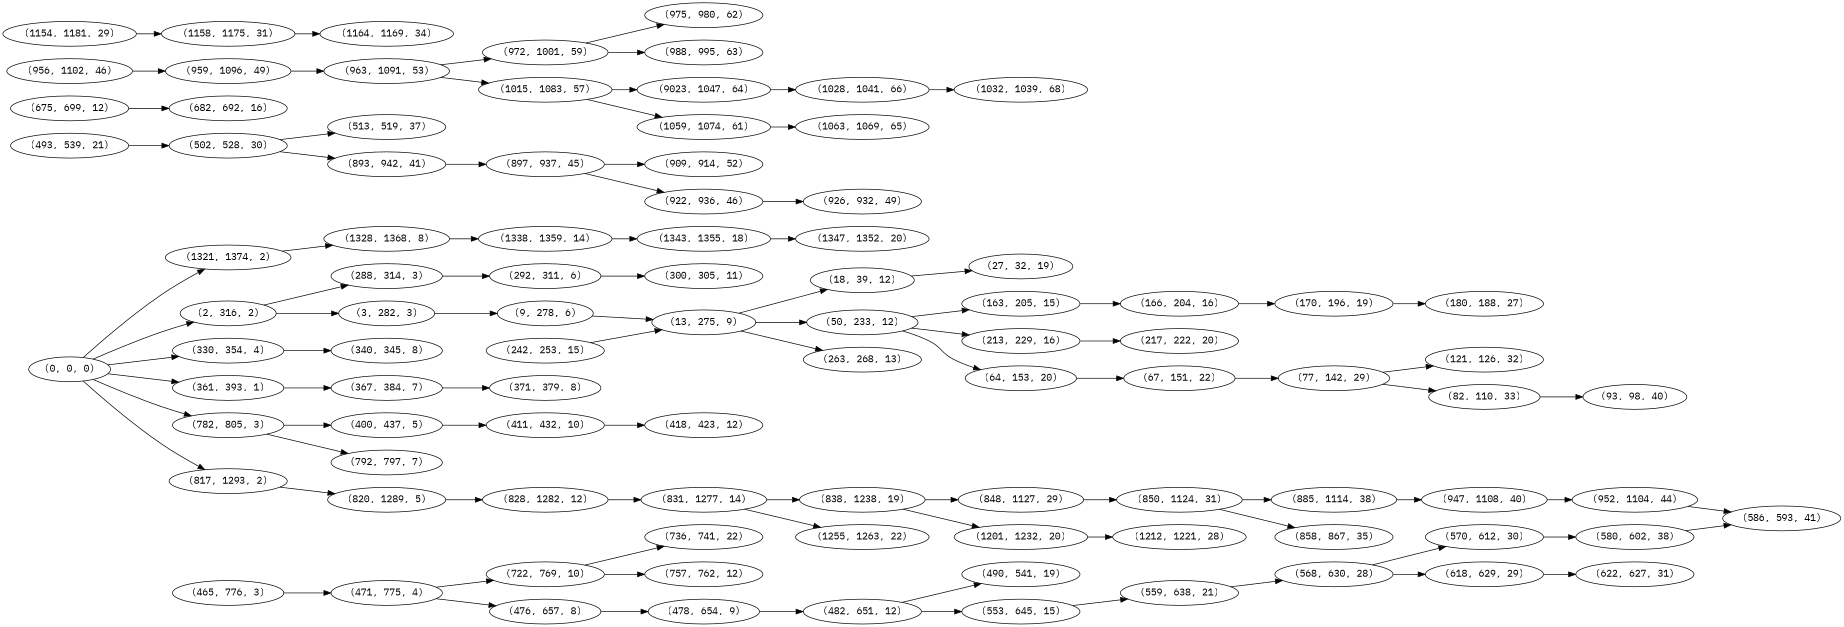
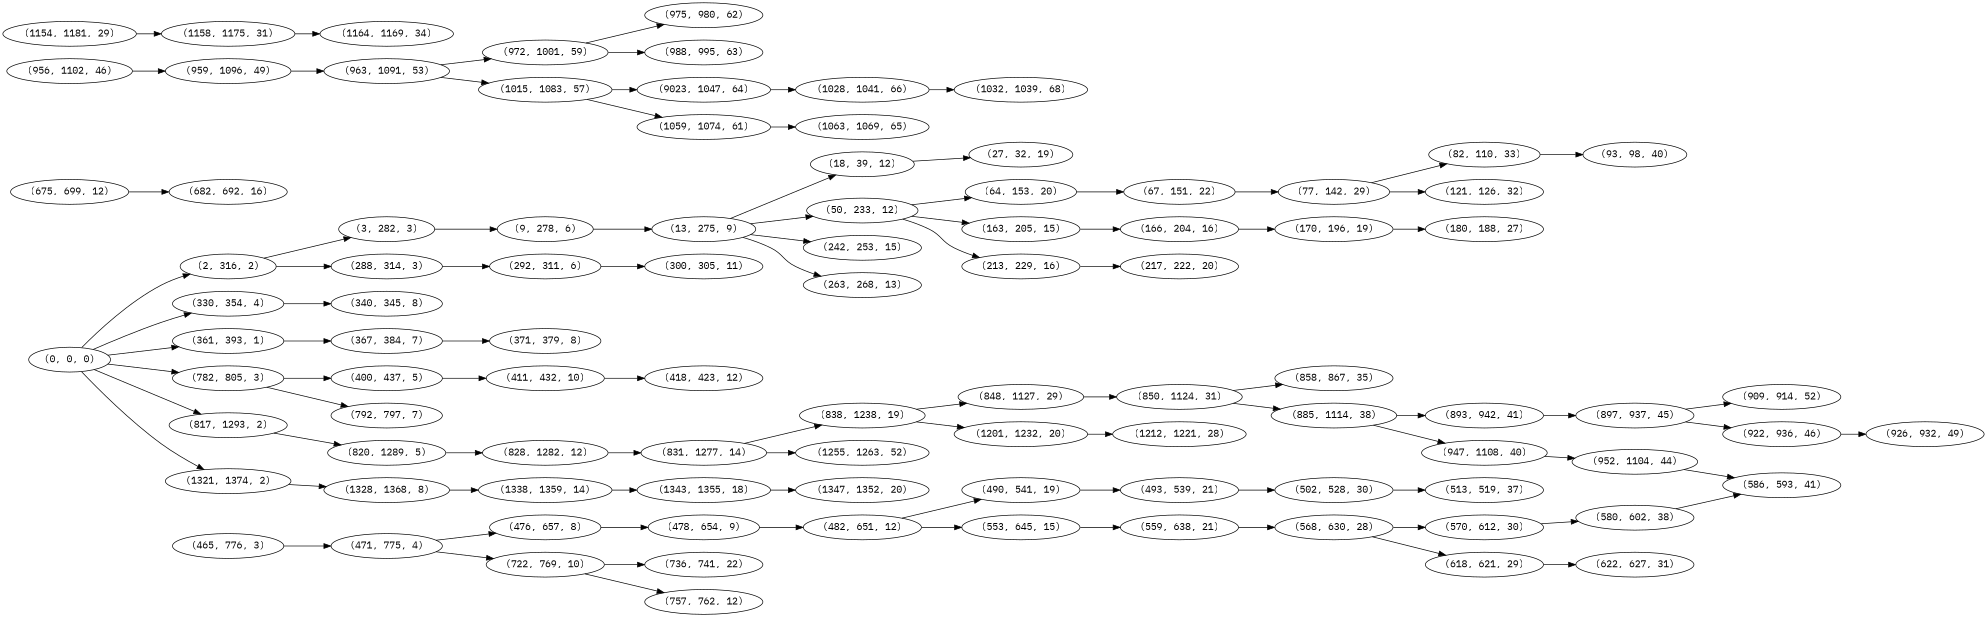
  digraph {
    fontname="IBM Plex Mono"
    rankdir=LR
    node [fontname="IBM Plex Mono"]
    edge [fontname="IBM Plex Mono"]
    "(0, 0, 0)"
    "(2, 316, 2)"
    "(330, 354, 4)"
    "(361, 393, 1)"
    "(782, 805, 3)"
    "(817, 1293, 2)"
    "(1321, 1374, 2)"
    "(3, 282, 3)"
    "(288, 314, 3)"
    "(340, 345, 8)"
    "(367, 384, 7)"
    "(400, 437, 5)"
    "(411, 432, 10)"
    "(465, 776, 3)"
    "(471, 775, 4)"
    "(792, 797, 7)"
    "(820, 1289, 5)"
    "(1328, 1368, 8)"
    "(9, 278, 6)"
    "(292, 311, 6)"
    "(13, 275, 9)"
    "(18, 39, 12)"
    "(50, 233, 12)"
    "(242, 253, 15)"
    "(263, 268, 13)"
    "(27, 32, 19)"
    "(64, 153, 20)"
    "(163, 205, 15)"
    "(213, 229, 16)"
    "(67, 151, 22)"
    "(166, 204, 16)"
    "(217, 222, 20)"
    "(77, 142, 29)"
    "(82, 110, 33)"
    "(121, 126, 32)"
    "(93, 98, 40)"
    "(170, 196, 19)"
    "(180, 188, 27)"
    "(300, 305, 11)"
    "(371, 379, 8)"
    "(418, 423, 12)"
    "(476, 657, 8)"
    "(722, 769, 10)"
    "(478, 654, 9)"
    "(736, 741, 22)"
    "(757, 762, 12)"
    "(482, 651, 12)"
    "(490, 541, 19)"
    "(553, 645, 15)"
    "(493, 539, 21)"
    "(559, 638, 21)"
    "(502, 528, 30)"
    "(513, 519, 37)"
    "(568, 630, 28)"
    "(570, 612, 30)"
-   "(618, 629, 29)"
+   "(618, 629, 29)" [label="(618, 621, 29)"]
    "(580, 602, 38)"
    "(622, 627, 31)"
    "(586, 593, 41)"
    "(675, 699, 12)"
    "(682, 692, 16)"
    "(828, 1282, 12)"
    "(831, 1277, 14)"
    "(838, 1238, 19)"
-   "(1255, 1263, 22)"
+   "(1255, 1263, 22)" [label="(1255, 1263, 52)"]
    "(848, 1127, 29)"
    "(1201, 1232, 20)"
    "(850, 1124, 31)"
    "(1212, 1221, 28)"
    "(858, 867, 35)"
    "(885, 1114, 38)"
    "(893, 942, 41)"
    "(947, 1108, 40)"
    "(897, 937, 45)"
    "(952, 1104, 44)"
    "(909, 914, 52)"
    "(922, 936, 46)"
    "(926, 932, 49)"
    "(956, 1102, 46)"
    "(959, 1096, 49)"
    "(963, 1091, 53)"
    "(972, 1001, 59)"
    "(1015, 1083, 57)"
    "(975, 980, 62)"
    "(988, 995, 63)"
    n86 [label="(9023, 1047, 64)"]
    "(1059, 1074, 61)"
    "(1028, 1041, 66)"
    "(1063, 1069, 65)"
    "(1032, 1039, 68)"
    "(1154, 1181, 29)"
    "(1158, 1175, 31)"
    "(1164, 1169, 34)"
    "(1338, 1359, 14)"
    "(1343, 1355, 18)"
    "(1347, 1352, 20)"
    "(0, 0, 0)" -> "(2, 316, 2)"
    "(0, 0, 0)" -> "(330, 354, 4)"
    "(0, 0, 0)" -> "(361, 393, 1)"
    "(0, 0, 0)" -> "(782, 805, 3)"
    "(0, 0, 0)" -> "(817, 1293, 2)"
    "(0, 0, 0)" -> "(1321, 1374, 2)"
    "(2, 316, 2)" -> "(3, 282, 3)"
    "(2, 316, 2)" -> "(288, 314, 3)"
    "(330, 354, 4)" -> "(340, 345, 8)"
    "(361, 393, 1)" -> "(367, 384, 7)"
    "(782, 805, 3)" -> "(400, 437, 5)"
    "(782, 805, 3)" -> "(792, 797, 7)"
    "(817, 1293, 2)" -> "(820, 1289, 5)"
    "(1321, 1374, 2)" -> "(1328, 1368, 8)"
    "(3, 282, 3)" -> "(9, 278, 6)"
    "(288, 314, 3)" -> "(292, 311, 6)"
    "(367, 384, 7)" -> "(371, 379, 8)"
    "(400, 437, 5)" -> "(411, 432, 10)"
    "(411, 432, 10)" -> "(418, 423, 12)"
    "(465, 776, 3)" -> "(471, 775, 4)"
    "(471, 775, 4)" -> "(476, 657, 8)"
    "(471, 775, 4)" -> "(722, 769, 10)"
    "(820, 1289, 5)" -> "(828, 1282, 12)"
    "(1328, 1368, 8)" -> "(1338, 1359, 14)"
    "(9, 278, 6)" -> "(13, 275, 9)"
    "(292, 311, 6)" -> "(300, 305, 11)"
    "(13, 275, 9)" -> "(18, 39, 12)"
    "(13, 275, 9)" -> "(50, 233, 12)"
-   "(242, 253, 15)" -> "(13, 275, 9)"
+   "(13, 275, 9)" -> "(242, 253, 15)"
    "(13, 275, 9)" -> "(263, 268, 13)"
    "(18, 39, 12)" -> "(27, 32, 19)"
    "(50, 233, 12)" -> "(64, 153, 20)"
    "(50, 233, 12)" -> "(163, 205, 15)"
    "(50, 233, 12)" -> "(213, 229, 16)"
    "(64, 153, 20)" -> "(67, 151, 22)"
    "(163, 205, 15)" -> "(166, 204, 16)"
    "(213, 229, 16)" -> "(217, 222, 20)"
    "(67, 151, 22)" -> "(77, 142, 29)"
    "(166, 204, 16)" -> "(170, 196, 19)"
    "(77, 142, 29)" -> "(82, 110, 33)"
    "(77, 142, 29)" -> "(121, 126, 32)"
    "(82, 110, 33)" -> "(93, 98, 40)"
    "(170, 196, 19)" -> "(180, 188, 27)"
    "(476, 657, 8)" -> "(478, 654, 9)"
    "(722, 769, 10)" -> "(736, 741, 22)"
    "(722, 769, 10)" -> "(757, 762, 12)"
    "(478, 654, 9)" -> "(482, 651, 12)"
    "(482, 651, 12)" -> "(490, 541, 19)"
    "(482, 651, 12)" -> "(553, 645, 15)"
+   "(490, 541, 19)" -> "(493, 539, 21)"
    "(553, 645, 15)" -> "(559, 638, 21)"
    "(493, 539, 21)" -> "(502, 528, 30)"
    "(559, 638, 21)" -> "(568, 630, 28)"
    "(502, 528, 30)" -> "(513, 519, 37)"
    "(568, 630, 28)" -> "(570, 612, 30)"
    "(568, 630, 28)" -> "(618, 629, 29)"
    "(570, 612, 30)" -> "(580, 602, 38)"
    "(618, 629, 29)" -> "(622, 627, 31)"
    "(580, 602, 38)" -> "(586, 593, 41)"
    "(675, 699, 12)" -> "(682, 692, 16)"
    "(828, 1282, 12)" -> "(831, 1277, 14)"
    "(831, 1277, 14)" -> "(838, 1238, 19)"
    "(831, 1277, 14)" -> "(1255, 1263, 22)"
    "(838, 1238, 19)" -> "(848, 1127, 29)"
    "(838, 1238, 19)" -> "(1201, 1232, 20)"
    "(848, 1127, 29)" -> "(850, 1124, 31)"
    "(1201, 1232, 20)" -> "(1212, 1221, 28)"
    "(850, 1124, 31)" -> "(858, 867, 35)"
    "(850, 1124, 31)" -> "(885, 1114, 38)"
-   "(502, 528, 30)" -> "(893, 942, 41)"
+   "(885, 1114, 38)" -> "(893, 942, 41)"
    "(885, 1114, 38)" -> "(947, 1108, 40)"
    "(893, 942, 41)" -> "(897, 937, 45)"
    "(947, 1108, 40)" -> "(952, 1104, 44)"
    "(897, 937, 45)" -> "(909, 914, 52)"
    "(897, 937, 45)" -> "(922, 936, 46)"
    "(952, 1104, 44)" -> "(586, 593, 41)"
    "(922, 936, 46)" -> "(926, 932, 49)"
    "(956, 1102, 46)" -> "(959, 1096, 49)"
    "(959, 1096, 49)" -> "(963, 1091, 53)"
    "(963, 1091, 53)" -> "(972, 1001, 59)"
    "(963, 1091, 53)" -> "(1015, 1083, 57)"
    "(972, 1001, 59)" -> "(975, 980, 62)"
    "(972, 1001, 59)" -> "(988, 995, 63)"
    "(1015, 1083, 57)" -> n86
    "(1015, 1083, 57)" -> "(1059, 1074, 61)"
    n86 -> "(1028, 1041, 66)"
    "(1059, 1074, 61)" -> "(1063, 1069, 65)"
    "(1028, 1041, 66)" -> "(1032, 1039, 68)"
    "(1154, 1181, 29)" -> "(1158, 1175, 31)"
    "(1158, 1175, 31)" -> "(1164, 1169, 34)"
    "(1338, 1359, 14)" -> "(1343, 1355, 18)"
    "(1343, 1355, 18)" -> "(1347, 1352, 20)"
  }
